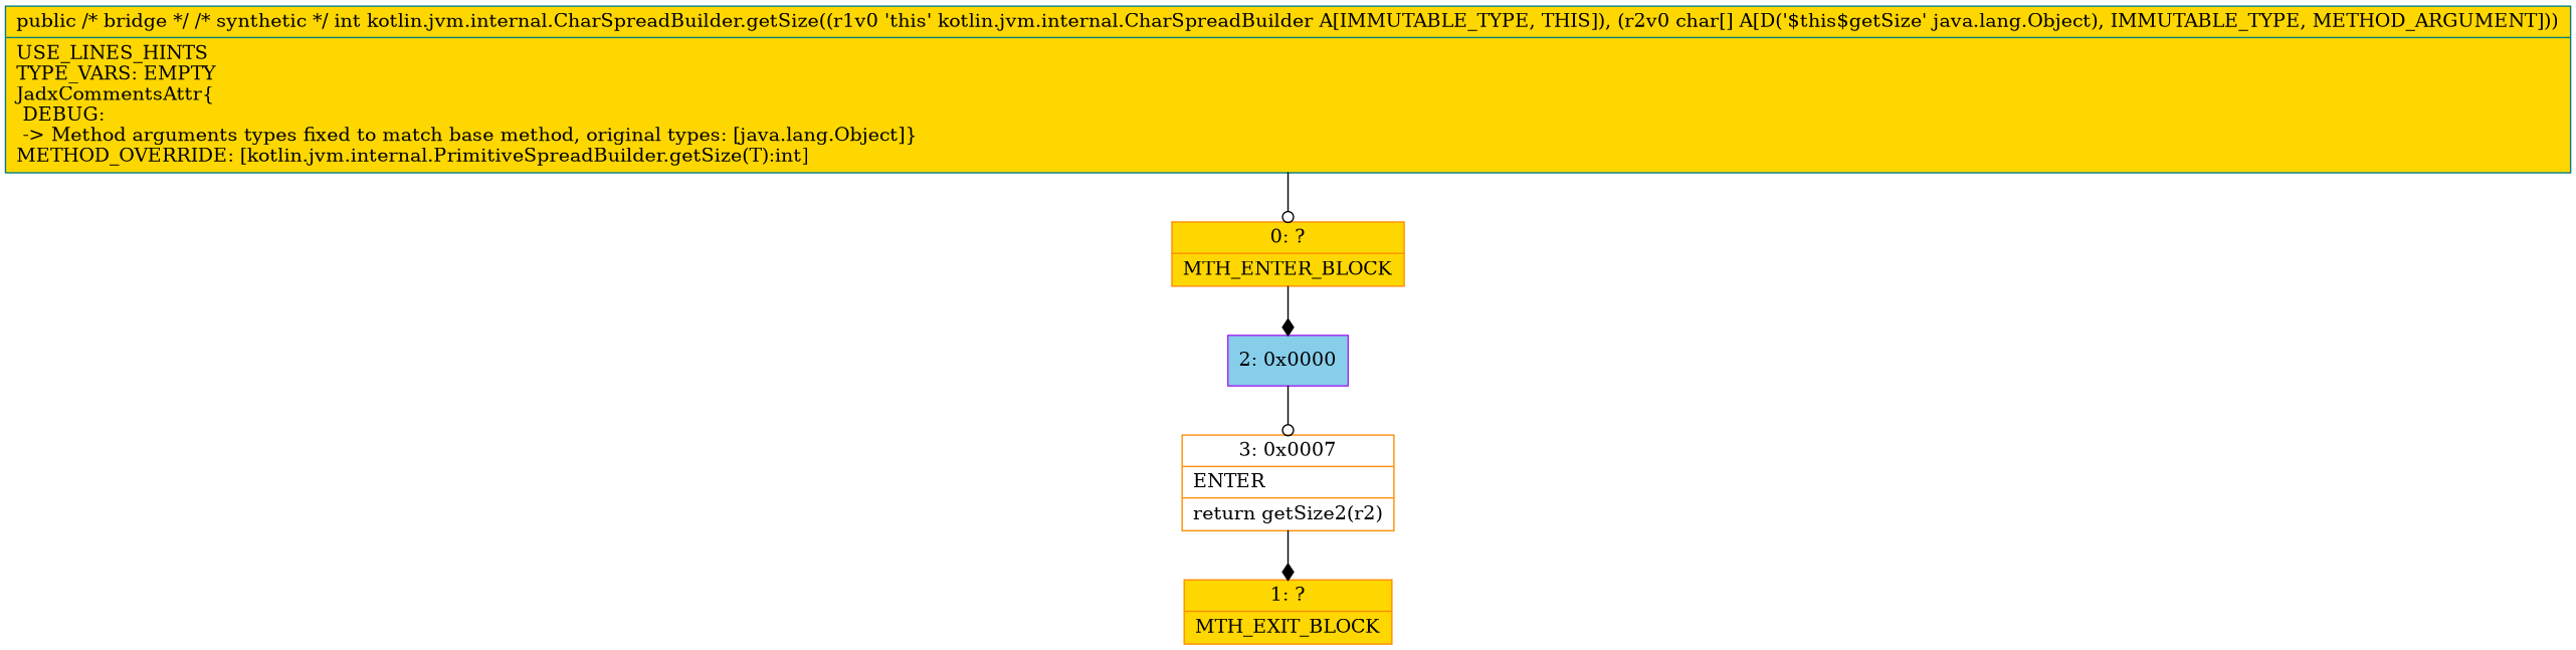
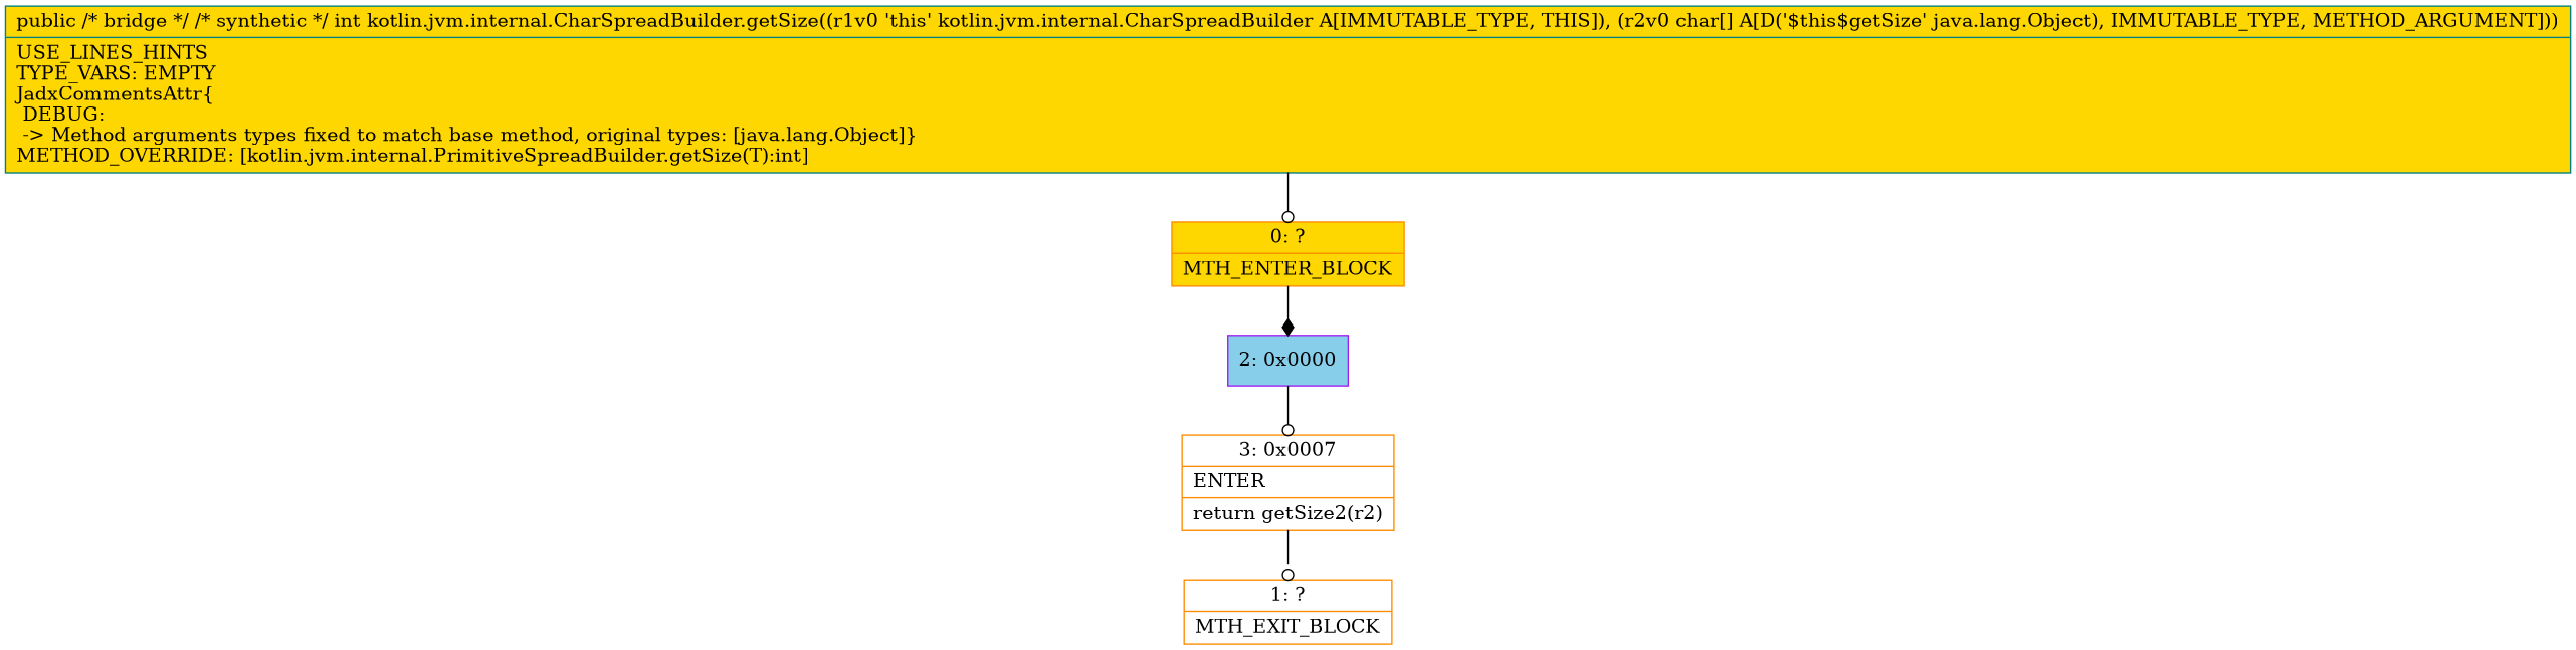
  digraph {
    node [color=darkorange fillcolor=gold shape=record style=filled]
    edge [arrowhead=diamond]
    n1 [label="{0\:\ ?|MTH_ENTER_BLOCK\l}"]
    n2 [color=purple fillcolor=skyblue label="{2\:\ 0x0000}"]
    n3 [fillcolor=white label="{3\:\ 0x0007|ENTER\l|return getSize2(r2)\l}"]
-   n4 [label="{1\:\ ?|MTH_EXIT_BLOCK\l}"]
+   n4 [fillcolor=white label="{1\:\ ?|MTH_EXIT_BLOCK\l}"]
    n5 [color=teal label="{public \/* bridge *\/ \/* synthetic *\/ int kotlin.jvm.internal.CharSpreadBuilder.getSize((r1v0 'this' kotlin.jvm.internal.CharSpreadBuilder A[IMMUTABLE_TYPE, THIS]), (r2v0 char[] A[D('$this$getSize' java.lang.Object), IMMUTABLE_TYPE, METHOD_ARGUMENT]))  | USE_LINES_HINTS\lTYPE_VARS: EMPTY\lJadxCommentsAttr\{\l DEBUG: \l \-\> Method arguments types fixed to match base method, original types: [java.lang.Object]\}\lMETHOD_OVERRIDE: [kotlin.jvm.internal.PrimitiveSpreadBuilder.getSize(T):int]\l}"]
    n1 -> n2
    n2 -> n3 [arrowhead=odot]
-   n3 -> n4
+   n3 -> n4 [arrowhead=odot]
    n5 -> n1 [arrowhead=odot]
  }
